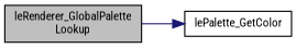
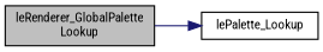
  digraph {
    rankdir=LR
    fontname="Roboto Condensed"
    node [color=black fontname="Roboto Condensed" fontsize=10 shape=record style=filled]
    n1 [fillcolor=grey75 fontcolor=black height=0.2 label="leRenderer_GlobalPalette\lLookup" width=0.4]
-   n2 [fillcolor=white height=0.2 label=lePalette_GetColor width=0.4]
+   n2 [fillcolor=white height=0.2 label=lePalette_Lookup width=0.4]
    n1 -> n2 [color=midnightblue fontname="Roboto Condensed" fontsize=10 labelfontname=Helvetica labelfontsize=10 style=solid]
  }
